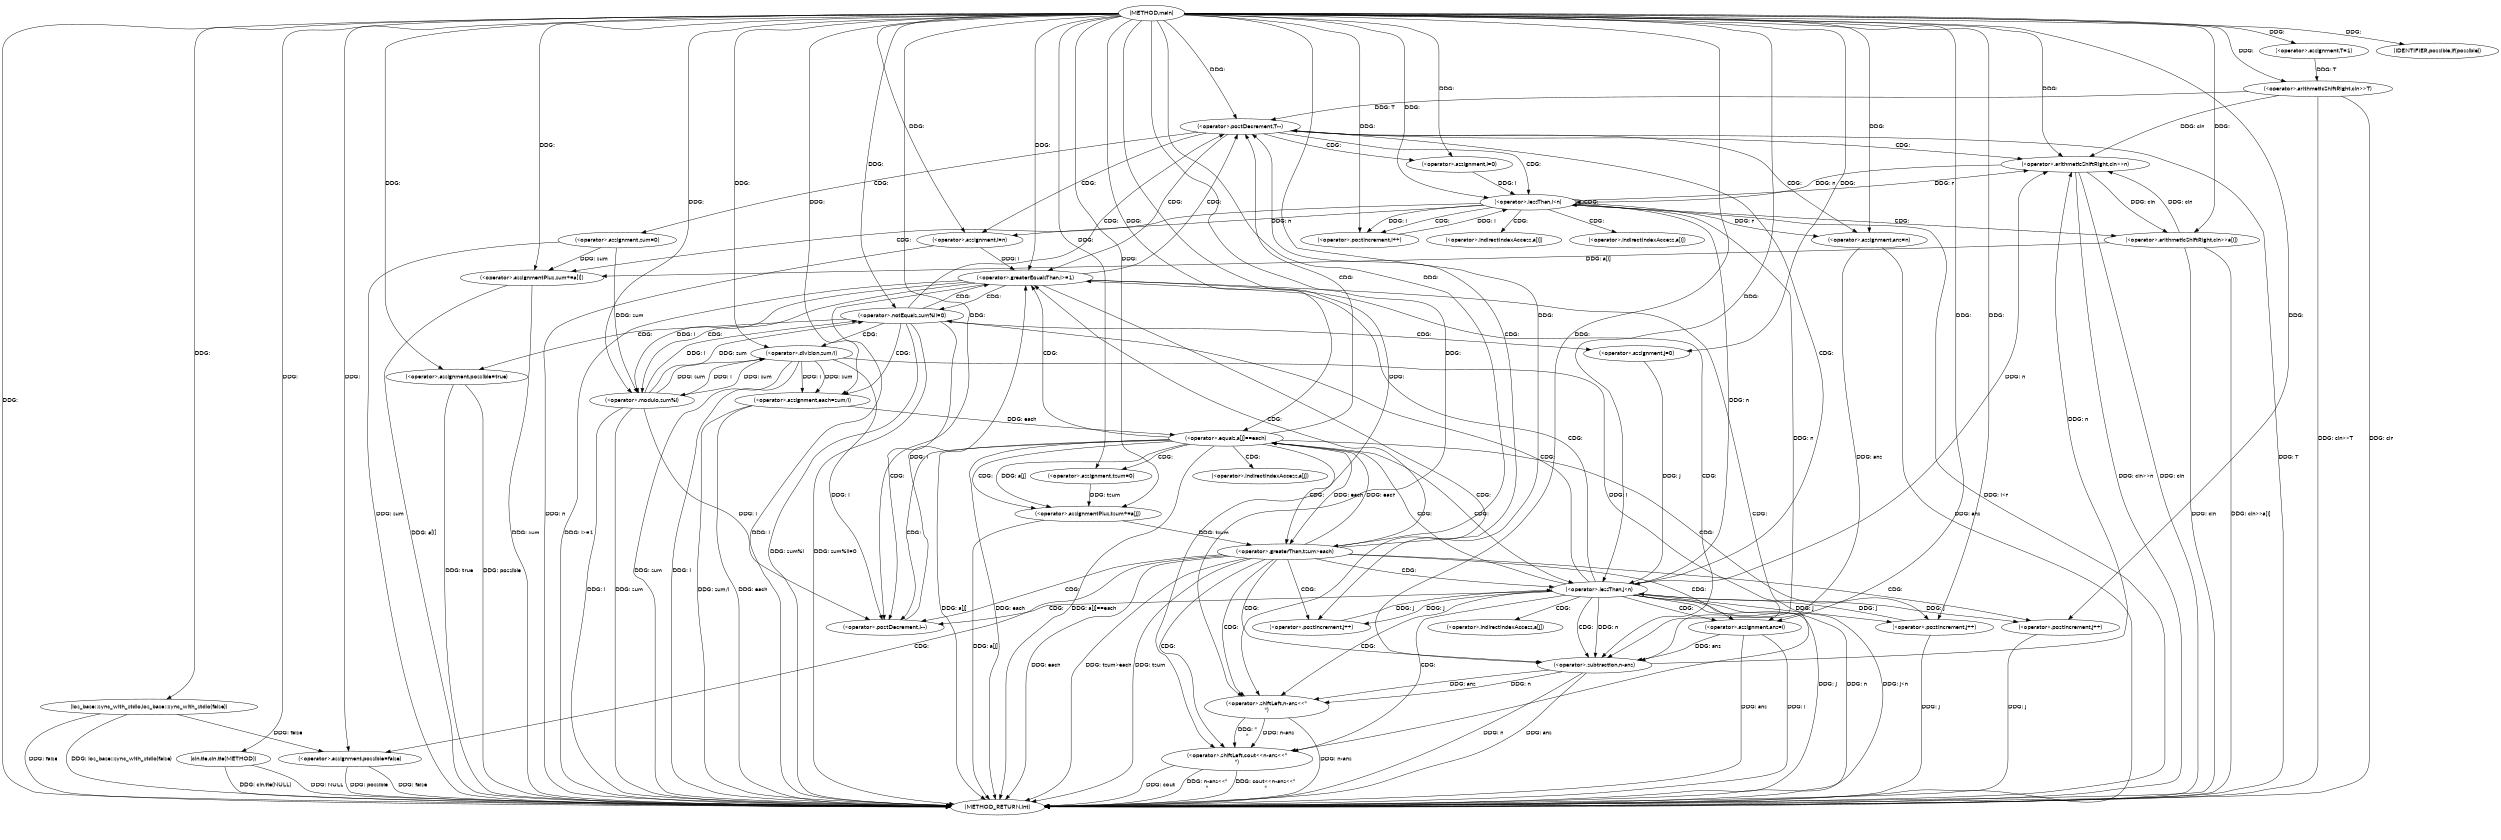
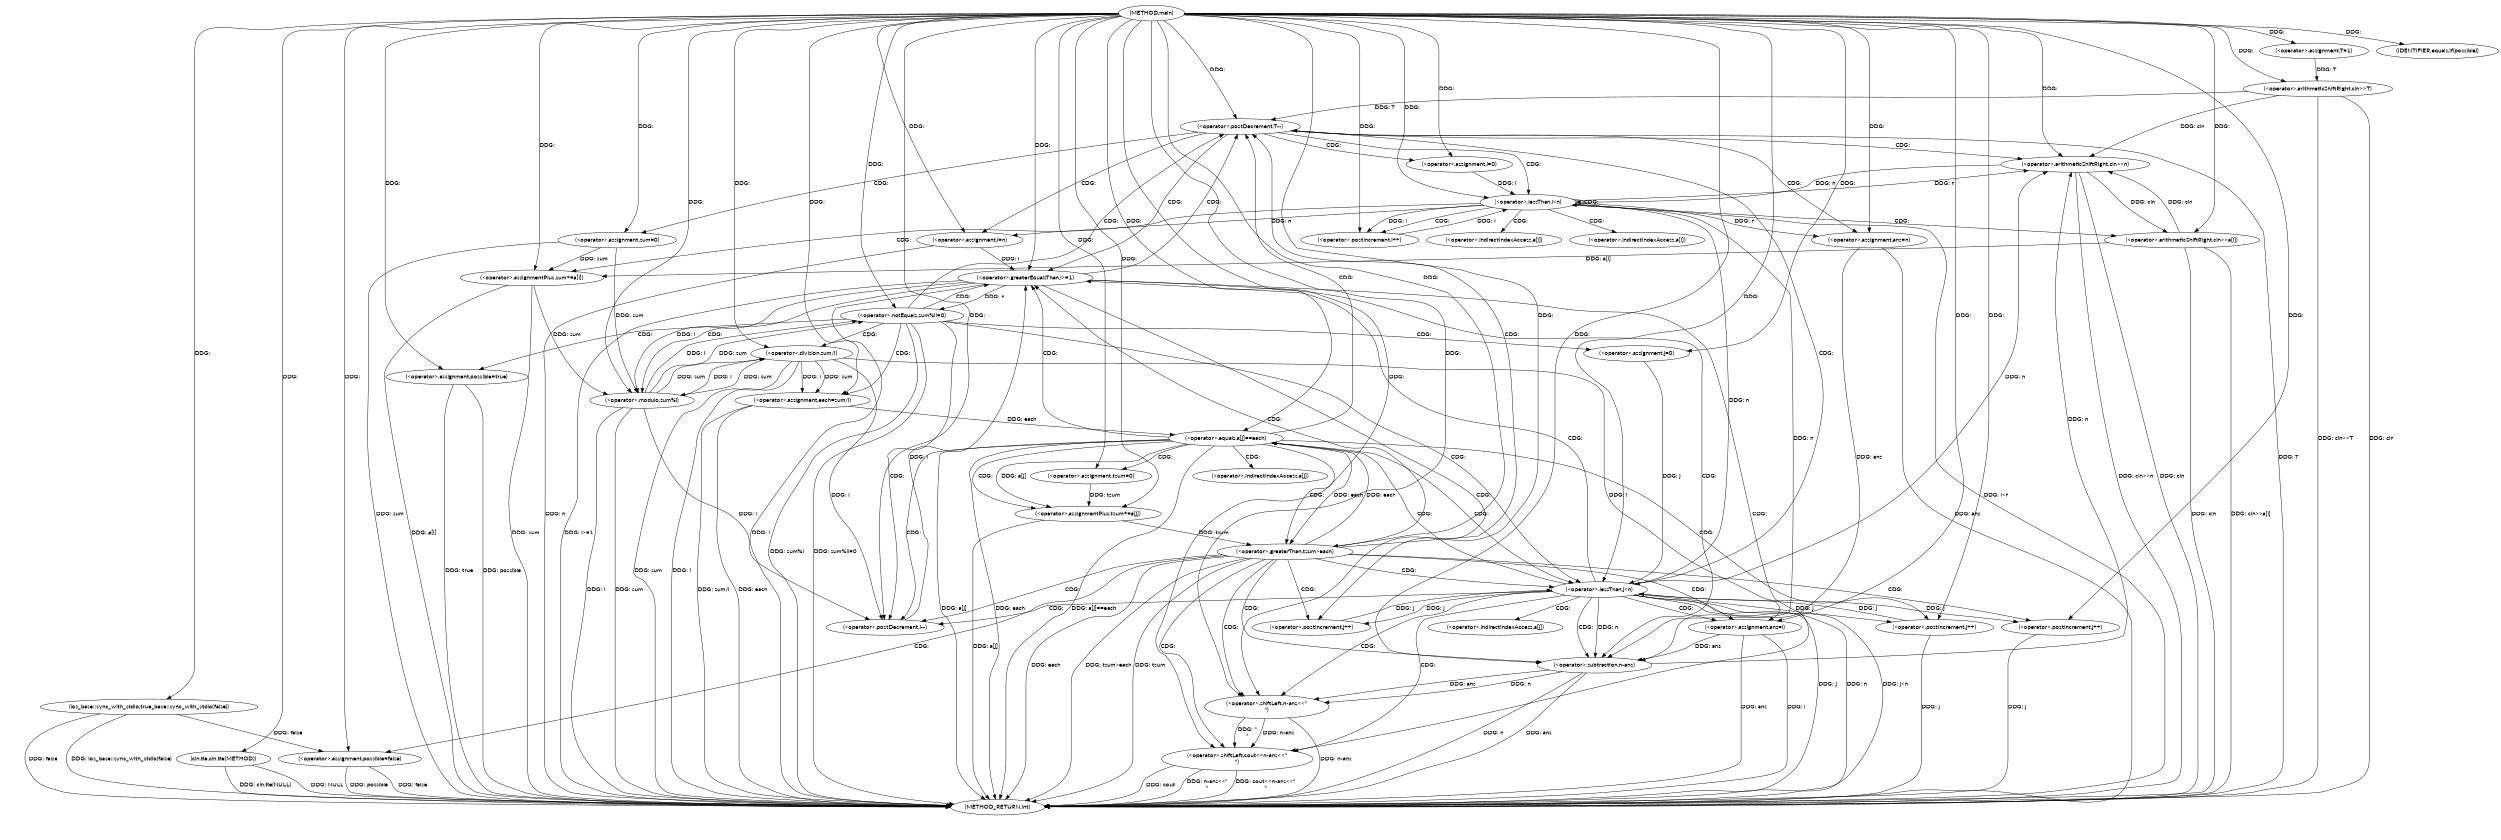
  digraph {
    fontname=Lato
    node [fontname=Lato]
    edge [fontname=Lato]
    n1 [label="(METHOD,main)"]
-   n2 [label="(ios_base::sync_with_stdio,ios_base::sync_with_stdio(false))"]
+   n2 [label="(ios_base::sync_with_stdio,true_base::sync_with_stdio(false))"]
    n3 [label="(cin.tie,cin.tie(METHOD))"]
    n4 [label="(<operator>.assignment,T=1)"]
    n5 [label="(<operator>.arithmeticShiftRight,cin>>T)"]
    n6 [label="(<operator>.postDecrement,T--)"]
    n7 [label="(<operator>.arithmeticShiftRight,cin>>n)"]
    n8 [label="(<operator>.assignment,sum=0)"]
    n9 [label="(<operator>.assignment,ans=n)"]
    n10 [label="(<operator>.shiftLeft,cout<<n-ans<<\"\n\")"]
    n11 [label="(<operator>.assignment,i=0)"]
    n12 [label="(<operator>.lessThan,i<n)"]
    n13 [label="(<operator>.postIncrement,i++)"]
    n14 [label="(<operator>.assignment,i=n)"]
    n15 [label="(<operator>.greaterEqualsThan,i>=1)"]
    n16 [label="(<operator>.postDecrement,i--)"]
    n17 [label="(<operator>.arithmeticShiftRight,cin>>a[i])"]
    n18 [label="(<operator>.assignmentPlus,sum+=a[i])"]
    n19 [label="(<operator>.assignment,each=sum/i)"]
    n20 [label="(<operator>.assignment,possible=true)"]
    n21 [label="(<operator>.shiftLeft,n-ans<<\"\n\")"]
    n22 [label="(<operator>.notEquals,sum%i!=0)"]
    n23 [label="(<operator>.assignment,j=0)"]
    n24 [label="(<operator>.lessThan,j<n)"]
-   n25 [label="(IDENTIFIER,possible,if(possible))"]
+   n25 [label="(IDENTIFIER,equals,if(possible))"]
    n26 [label="(<operator>.subtraction,n-ans)"]
    n27 [label="(<operator>.division,sum/i)"]
    n28 [label="(<operator>.assignment,tsum=0)"]
    n29 [label="(<operator>.assignment,ans=i)"]
    n30 [label="(<operator>.modulo,sum%i)"]
    n31 [label="(<operator>.equals,a[j]==each)"]
    n32 [label="(<operator>.assignmentPlus,tsum+=a[j])"]
    n33 [label="(<operator>.postIncrement,j++)"]
    n34 [label="(<operator>.postIncrement,j++)"]
    n35 [label="(<operator>.greaterThan,tsum>each)"]
    n36 [label="(<operator>.assignment,possible=false)"]
    n37 [label="(<operator>.postIncrement,j++)"]
    n38 [label="(METHOD_RETURN,int)"]
    n39 [label="(<operator>.indirectIndexAccess,a[i])"]
    n40 [label="(<operator>.indirectIndexAccess,a[i])"]
    n41 [label="(<operator>.indirectIndexAccess,a[j])"]
    n42 [label="(<operator>.indirectIndexAccess,a[j])"]
    n1 -> n2 [label="DDG: "]
    n1 -> n3 [label="DDG: "]
    n1 -> n4 [label="DDG: "]
    n1 -> n5 [label="DDG: "]
    n1 -> n6 [label="DDG: "]
    n1 -> n7 [label="DDG: "]
-   n1 -> n38 [label="DDG: "]
+   n1 -> n8 [label="DDG: "]
    n1 -> n9 [label="DDG: "]
    n1 -> n10 [label="DDG: "]
    n1 -> n11 [label="DDG: "]
    n1 -> n12 [label="DDG: "]
    n1 -> n13 [label="DDG: "]
    n1 -> n14 [label="DDG: "]
    n1 -> n15 [label="DDG: "]
    n1 -> n16 [label="DDG: "]
    n1 -> n17 [label="DDG: "]
    n1 -> n18 [label="DDG: "]
    n1 -> n19 [label="DDG: "]
    n1 -> n20 [label="DDG: "]
    n1 -> n21 [label="DDG: "]
    n1 -> n22 [label="DDG: "]
    n1 -> n23 [label="DDG: "]
    n1 -> n24 [label="DDG: "]
    n1 -> n25 [label="DDG: "]
    n1 -> n26 [label="DDG: "]
    n1 -> n27 [label="DDG: "]
    n1 -> n28 [label="DDG: "]
    n1 -> n29 [label="DDG: "]
    n1 -> n30 [label="DDG: "]
    n1 -> n31 [label="DDG: "]
    n1 -> n32 [label="DDG: "]
    n1 -> n33 [label="DDG: "]
    n1 -> n34 [label="DDG: "]
    n1 -> n35 [label="DDG: "]
    n1 -> n36 [label="DDG: "]
    n1 -> n37 [label="DDG: "]
    n2 -> n36 [label="DDG: false"]
    n2 -> n38 [label="DDG: false"]
    n2 -> n38 [label="DDG: ios_base::sync_with_stdio(false)"]
    n3 -> n38 [label="DDG: cin.tie(NULL)"]
    n3 -> n38 [label="DDG: NULL"]
    n4 -> n5 [label="DDG: T"]
    n5 -> n6 [label="DDG: T"]
    n5 -> n7 [label="DDG: cin"]
    n5 -> n38 [label="DDG: cin"]
    n5 -> n38 [label="DDG: cin>>T"]
    n6 -> n7 [label="CDG: "]
    n6 -> n8 [label="CDG: "]
    n6 -> n9 [label="CDG: "]
    n6 -> n11 [label="CDG: "]
    n6 -> n12 [label="CDG: "]
    n6 -> n14 [label="CDG: "]
    n6 -> n15 [label="CDG: "]
    n6 -> n38 [label="DDG: T"]
    n7 -> n12 [label="DDG: n"]
    n7 -> n17 [label="DDG: cin"]
    n7 -> n38 [label="DDG: cin"]
    n7 -> n38 [label="DDG: cin>>n"]
    n8 -> n18 [label="DDG: sum"]
    n8 -> n30 [label="DDG: sum"]
    n8 -> n38 [label="DDG: sum"]
    n9 -> n26 [label="DDG: ans"]
    n9 -> n38 [label="DDG: ans"]
    n10 -> n38 [label="DDG: n-ans<<\"\n\""]
    n10 -> n38 [label="DDG: cout<<n-ans<<\"\n\""]
    n10 -> n38 [label="DDG: cout"]
    n11 -> n12 [label="DDG: i"]
    n12 -> n7 [label="DDG: n"]
    n12 -> n9 [label="DDG: n"]
    n12 -> n12 [label="CDG: "]
    n12 -> n13 [label="DDG: i"]
    n12 -> n13 [label="CDG: "]
    n12 -> n14 [label="DDG: n"]
    n12 -> n17 [label="CDG: "]
    n12 -> n18 [label="CDG: "]
    n12 -> n24 [label="DDG: n"]
    n12 -> n26 [label="DDG: n"]
    n12 -> n38 [label="DDG: i<n"]
    n12 -> n39 [label="CDG: "]
    n12 -> n40 [label="CDG: "]
    n13 -> n12 [label="DDG: i"]
    n14 -> n15 [label="DDG: i"]
    n14 -> n38 [label="DDG: n"]
    n15 -> n6 [label="CDG: "]
    n15 -> n10 [label="CDG: "]
    n15 -> n21 [label="CDG: "]
-   n15 -> n22 [label="CDG: "]
+   n15 -> n22 [label="DDG: n"]
    n15 -> n26 [label="CDG: "]
    n15 -> n30 [label="DDG: i"]
    n15 -> n30 [label="CDG: "]
    n15 -> n38 [label="DDG: i"]
    n15 -> n38 [label="DDG: i>=1"]
    n16 -> n15 [label="DDG: i"]
    n17 -> n7 [label="DDG: cin"]
    n17 -> n18 [label="DDG: a[i]"]
    n17 -> n38 [label="DDG: cin"]
    n17 -> n38 [label="DDG: cin>>a[i]"]
+   n18 -> n30 [label="DDG: sum"]
    n18 -> n38 [label="DDG: sum"]
    n18 -> n38 [label="DDG: a[i]"]
    n19 -> n31 [label="DDG: each"]
    n19 -> n38 [label="DDG: each"]
    n19 -> n38 [label="DDG: sum/i"]
    n20 -> n38 [label="DDG: possible"]
    n20 -> n38 [label="DDG: true"]
    n21 -> n10 [label="DDG: \"\n\""]
    n21 -> n10 [label="DDG: n-ans"]
    n21 -> n38 [label="DDG: n-ans"]
    n22 -> n6 [label="CDG: "]
    n22 -> n15 [label="CDG: "]
    n22 -> n16 [label="CDG: "]
    n22 -> n19 [label="CDG: "]
    n22 -> n20 [label="CDG: "]
    n22 -> n23 [label="CDG: "]
-   n24 -> n22 [label="CDG: "]
+   n22 -> n24 [label="CDG: "]
    n22 -> n27 [label="CDG: "]
    n22 -> n38 [label="DDG: sum%i"]
    n22 -> n38 [label="DDG: sum%i!=0"]
    n23 -> n24 [label="DDG: j"]
    n24 -> n6 [label="CDG: "]
    n24 -> n7 [label="DDG: n"]
    n24 -> n10 [label="CDG: "]
    n24 -> n15 [label="CDG: "]
    n24 -> n16 [label="CDG: "]
    n24 -> n21 [label="CDG: "]
    n24 -> n26 [label="DDG: n"]
    n24 -> n26 [label="CDG: "]
    n24 -> n29 [label="CDG: "]
    n24 -> n31 [label="CDG: "]
    n24 -> n33 [label="DDG: j"]
    n24 -> n34 [label="DDG: j"]
    n24 -> n37 [label="DDG: j"]
    n24 -> n38 [label="DDG: j"]
    n24 -> n38 [label="DDG: n"]
    n24 -> n38 [label="DDG: j<n"]
    n24 -> n41 [label="CDG: "]
    n26 -> n7 [label="DDG: n"]
    n26 -> n21 [label="DDG: ans"]
    n26 -> n21 [label="DDG: n"]
    n26 -> n38 [label="DDG: n"]
    n26 -> n38 [label="DDG: ans"]
    n27 -> n16 [label="DDG: i"]
    n27 -> n19 [label="DDG: i"]
    n27 -> n19 [label="DDG: sum"]
    n27 -> n29 [label="DDG: i"]
    n27 -> n30 [label="DDG: sum"]
    n27 -> n38 [label="DDG: sum"]
    n27 -> n38 [label="DDG: i"]
    n28 -> n32 [label="DDG: tsum"]
    n29 -> n26 [label="DDG: ans"]
    n29 -> n38 [label="DDG: ans"]
    n29 -> n38 [label="DDG: i"]
    n30 -> n16 [label="DDG: i"]
    n30 -> n22 [label="DDG: i"]
    n30 -> n22 [label="DDG: sum"]
    n30 -> n27 [label="DDG: sum"]
    n30 -> n27 [label="DDG: i"]
    n30 -> n38 [label="DDG: sum"]
    n30 -> n38 [label="DDG: i"]
    n31 -> n6 [label="CDG: "]
    n31 -> n15 [label="CDG: "]
    n31 -> n16 [label="CDG: "]
    n31 -> n24 [label="CDG: "]
    n31 -> n28 [label="CDG: "]
    n31 -> n32 [label="DDG: a[j]"]
    n31 -> n32 [label="CDG: "]
    n31 -> n34 [label="CDG: "]
    n31 -> n35 [label="DDG: each"]
    n31 -> n35 [label="CDG: "]
    n31 -> n38 [label="DDG: a[j]"]
    n31 -> n38 [label="DDG: each"]
    n31 -> n38 [label="DDG: a[j]==each"]
    n31 -> n42 [label="CDG: "]
    n32 -> n35 [label="DDG: tsum"]
    n32 -> n38 [label="DDG: a[j]"]
    n33 -> n24 [label="DDG: j"]
    n34 -> n24 [label="DDG: j"]
    n34 -> n38 [label="DDG: j"]
    n35 -> n6 [label="CDG: "]
    n35 -> n10 [label="CDG: "]
    n35 -> n15 [label="CDG: "]
    n35 -> n16 [label="CDG: "]
    n35 -> n21 [label="CDG: "]
    n35 -> n24 [label="CDG: "]
    n35 -> n26 [label="CDG: "]
    n35 -> n29 [label="CDG: "]
    n35 -> n31 [label="DDG: each"]
    n35 -> n33 [label="CDG: "]
    n35 -> n36 [label="CDG: "]
    n35 -> n37 [label="CDG: "]
    n35 -> n38 [label="DDG: tsum"]
    n35 -> n38 [label="DDG: each"]
    n35 -> n38 [label="DDG: tsum>each"]
    n36 -> n38 [label="DDG: possible"]
    n36 -> n38 [label="DDG: false"]
    n37 -> n38 [label="DDG: j"]
  }
